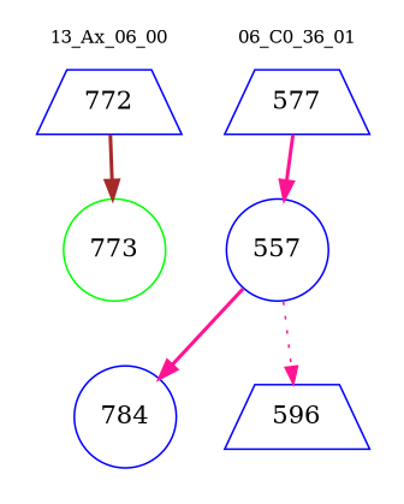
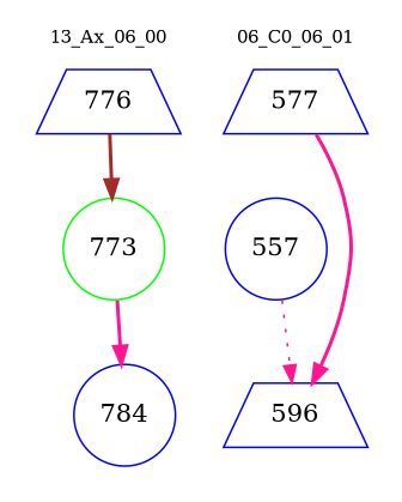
  digraph {
    node [color=blue shape=trapezium]
    edge [color=deeppink style=bold]
-   n1 [label=772]
+   n1 [label=776]
    n2 [color=green label=773 shape=circle]
    n3 [label=784 shape=circle]
    n4 [label=577]
    n5 [label=557 shape=circle]
    n6 [label=596]
    subgraph cluster_1 {
      color=white
      fontsize=10
      label="13_Ax_06_00"
      n1
      n2
      n3
    }
    subgraph cluster_2 {
      color=white
      fontsize=10
-     label="06_C0_36_01"
+     label="06_C0_06_01"
      n4
      n5
      n6
    }
    n1 -> n2 [color=brown]
-   n5 -> n3
-   n4 -> n5
+   n2 -> n3
+   n4 -> n6
    n5 -> n6 [style=dotted]
  }
